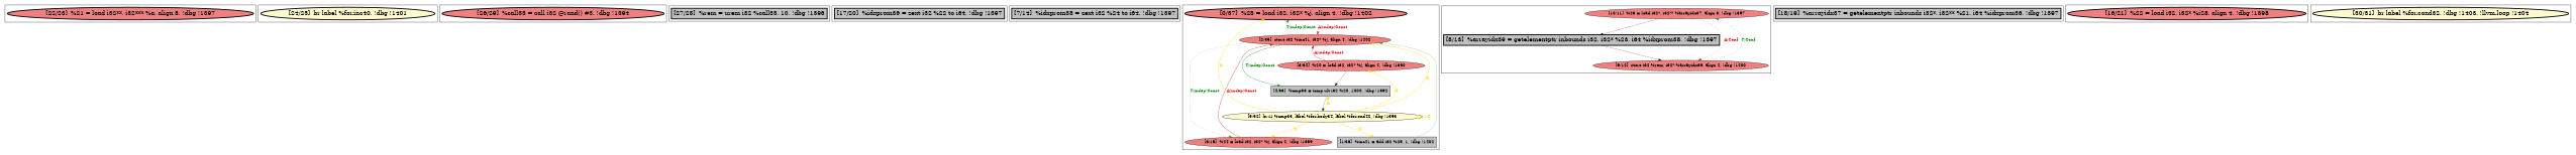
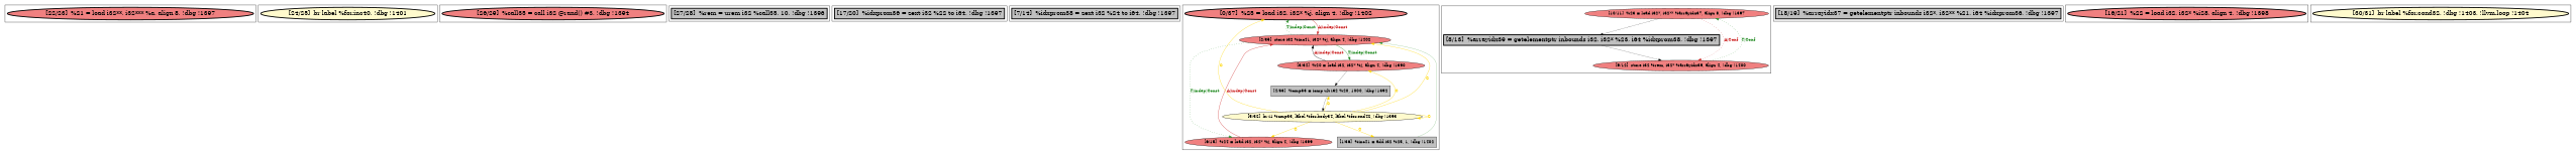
  digraph {
    node [fillcolor=lightcoral fontsize=20 penwidth=3.0 shape=ellipse style=filled]
    edge [color=gold fontcolor=gold penwidth=1.0 style=solid]
    n1 [label="[22/23]  %21 = load i32**, i32*** %a, align 8, !dbg !1397"]
    n2 [fillcolor=lemonchiffon label="[24/25]  br label %for.inc40, !dbg !1401"]
    n3 [label="[26/29]  %call35 = call i32 @rand() #3, !dbg !1394"]
    n4 [fillcolor=grey label="[27/28]  %rem = urem i32 %call35, 10, !dbg !1396" shape=rectangle]
    n5 [fillcolor=grey label="[17/20]  %idxprom36 = zext i32 %22 to i64, !dbg !1397" shape=rectangle]
    n6 [fillcolor=grey label="[7/14]  %idxprom38 = zext i32 %24 to i64, !dbg !1397" shape=rectangle]
    n7 [label="[0/37]  %25 = load i32, i32* %j, align 4, !dbg !1402"]
    n8 [label="[2/35]  store i32 %inc41, i32* %j, align 4, !dbg !1402" fontsize="" penwidth=""]
    n9 [fillcolor=grey label="[1/36]  %inc41 = add i32 %25, 1, !dbg !1402" shape=rectangle fontsize="" penwidth=""]
    n10 [fillcolor=lemonchiffon label="[5/32]  br i1 %cmp33, label %for.body34, label %for.end42, !dbg !1393" fontsize="" penwidth=""]
    n11 [fillcolor=grey label="[4/33]  %cmp33 = icmp ult i32 %20, 1000, !dbg !1392" shape=rectangle fontsize="" penwidth=""]
    n12 [label="[6/15]  %24 = load i32, i32* %j, align 4, !dbg !1399" fontsize="" penwidth=""]
    n13 [label="[3/34]  %20 = load i32, i32* %j, align 4, !dbg !1390" fontsize="" penwidth=""]
    n14 [label="[10/11]  %23 = load i32*, i32** %arrayidx37, align 8, !dbg !1397" fontsize="" penwidth=""]
    n15 [fillcolor=grey label="[8/13]  %arrayidx39 = getelementptr inbounds i32, i32* %23, i64 %idxprom38, !dbg !1397" shape=rectangle]
    n16 [label="[9/12]  store i32 %rem, i32* %arrayidx39, align 4, !dbg !1400" fontsize="" penwidth=""]
    n17 [fillcolor=grey label="[18/19]  %arrayidx37 = getelementptr inbounds i32*, i32** %21, i64 %idxprom36, !dbg !1397" shape=rectangle]
    n18 [label="[16/21]  %22 = load i32, i32* %i28, align 4, !dbg !1398"]
    n19 [fillcolor=lemonchiffon label="[30/31]  br label %for.cond32, !dbg !1403, !llvm.loop !1404"]
    subgraph cluster_1 {
      n1
    }
    subgraph cluster_2 {
      n2
    }
    subgraph cluster_3 {
      n3
    }
    subgraph cluster_4 {
      n4
    }
    subgraph cluster_5 {
      n5
    }
    subgraph cluster_6 {
      n6
    }
    subgraph cluster_7 {
      n7
      n8
      n9
      n10
      n11
      n12
      n13
    }
    subgraph cluster_8 {
      n14
      n15
      n16
    }
    subgraph cluster_9 {
      n17
    }
    subgraph cluster_10 {
      n18
    }
    subgraph cluster_11 {
      n19
    }
-   n7 -> n8 [color=firebrick3 fontcolor=firebrick3 label="A|indep|Const" style=dotted]
+   n7 -> n8 [color=firebrick3 fontcolor=firebrick3 label="A|indep|Const"]
    n8 -> n7 [color=forestgreen fontcolor=forestgreen label="T|indep|Const" style=dotted]
    n8 -> n12 [color=forestgreen fontcolor=forestgreen label="T|indep|Const" style=dotted]
-   n8 -> n11 [color=forestgreen fontcolor=forestgreen label="T|indep|Const"]
+   n8 -> n13 [color=forestgreen fontcolor=forestgreen label="T|indep|Const"]
    n9 -> n8 [color=forestgreen fontcolor=black penwidth=0.5]
    n10 -> n7 [label=C]
    n10 -> n8 [label=C]
    n10 -> n9 [label=C]
    n10 -> n10 [label=C]
    n10 -> n11 [label=C]
    n10 -> n12 [label=C]
    n10 -> n13 [label=C]
    n11 -> n10 [color=black fontcolor=black penwidth=0.5]
    n12 -> n8 [color=firebrick3 fontcolor=firebrick3 label="A|indep|Const"]
-   n13 -> n8 [color=firebrick3 fontcolor=firebrick3 label="A|indep|Const"]
+   n13 -> n8 [color=black fontcolor=firebrick3 label="A|indep|Const"]
    n13 -> n11 [color=black fontcolor=black penwidth=0.5]
    n14 -> n15 [color=black fontcolor=black penwidth=0.5]
    n14 -> n16 [color=firebrick3 fontcolor=firebrick3 label="A|Conf" style=dotted]
    n15 -> n16 [color=black fontcolor=black penwidth=0.5]
    n16 -> n14 [color=forestgreen fontcolor=forestgreen label="T|Conf" style=dotted]
  }
